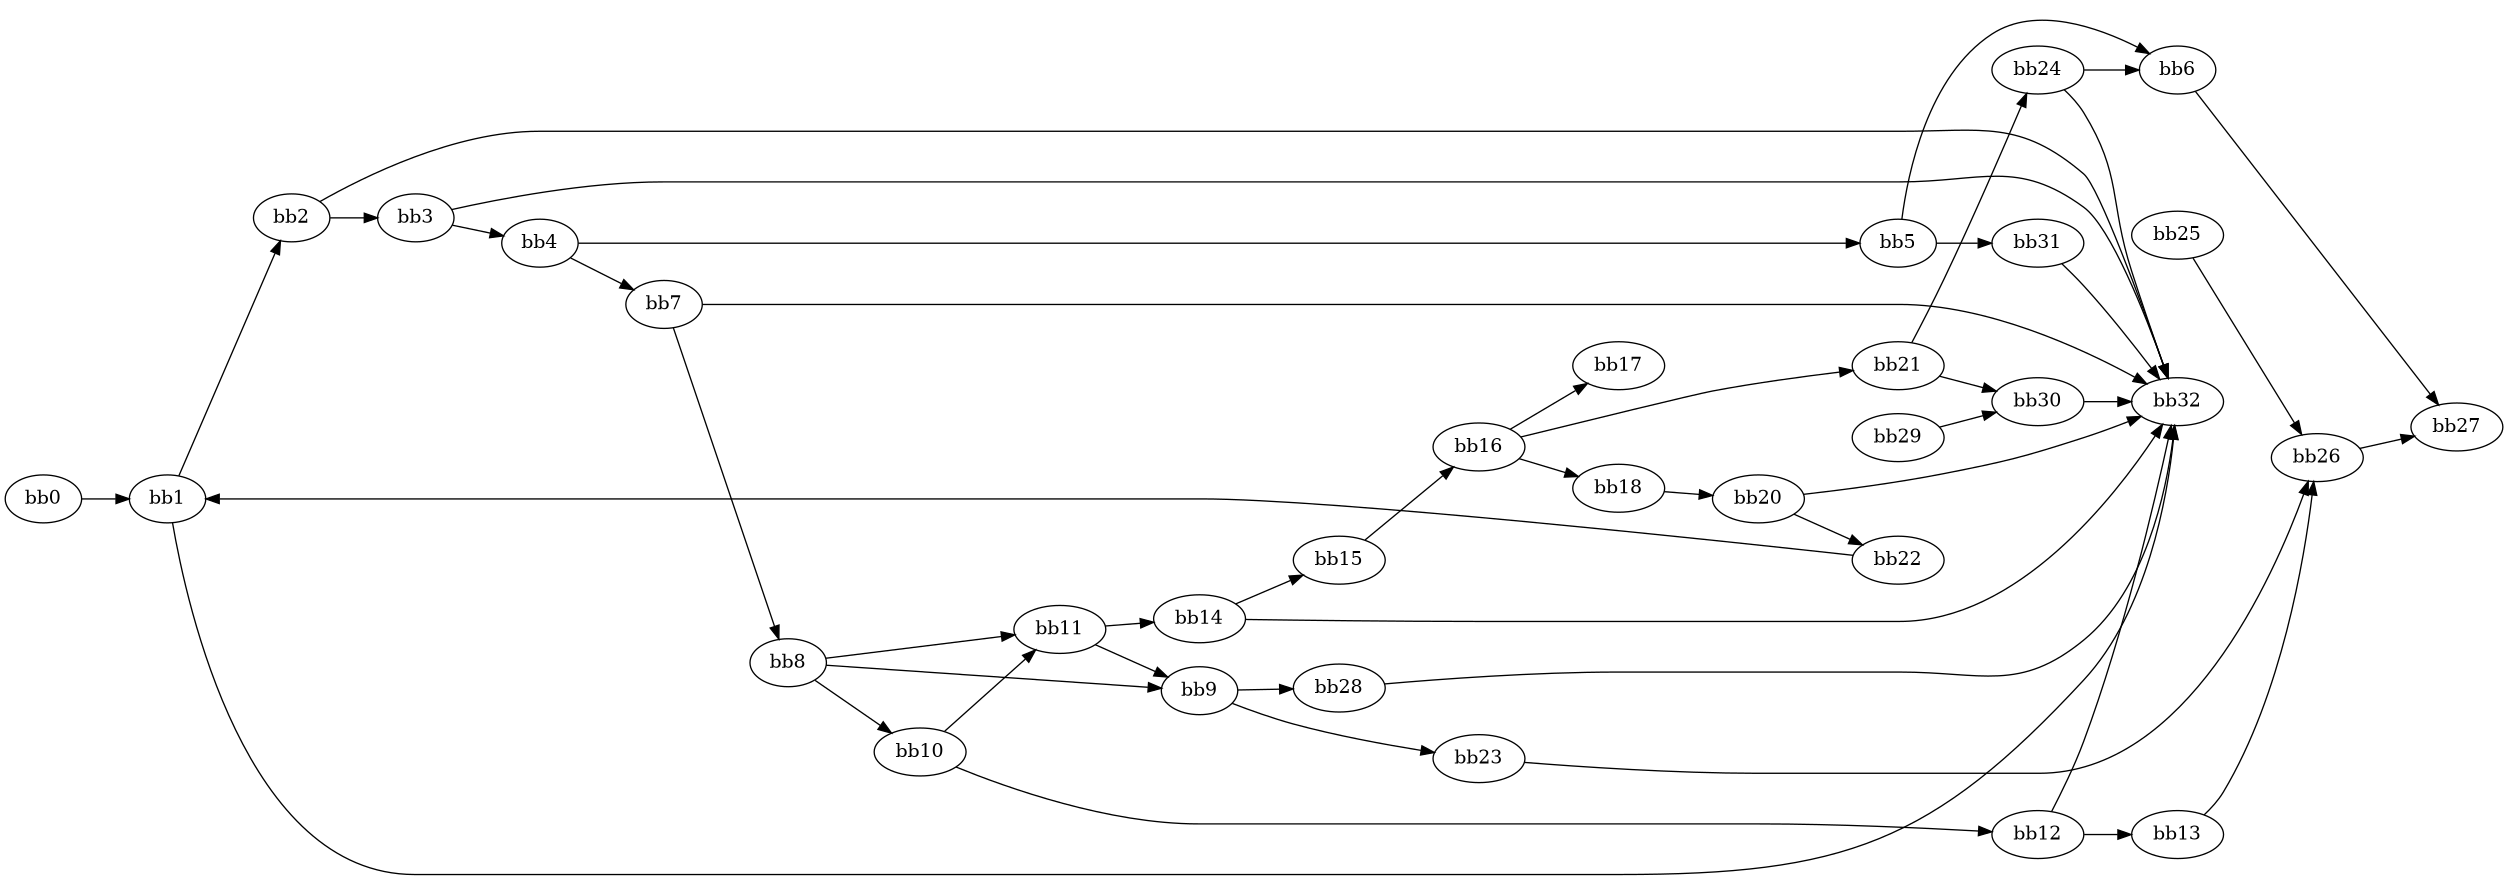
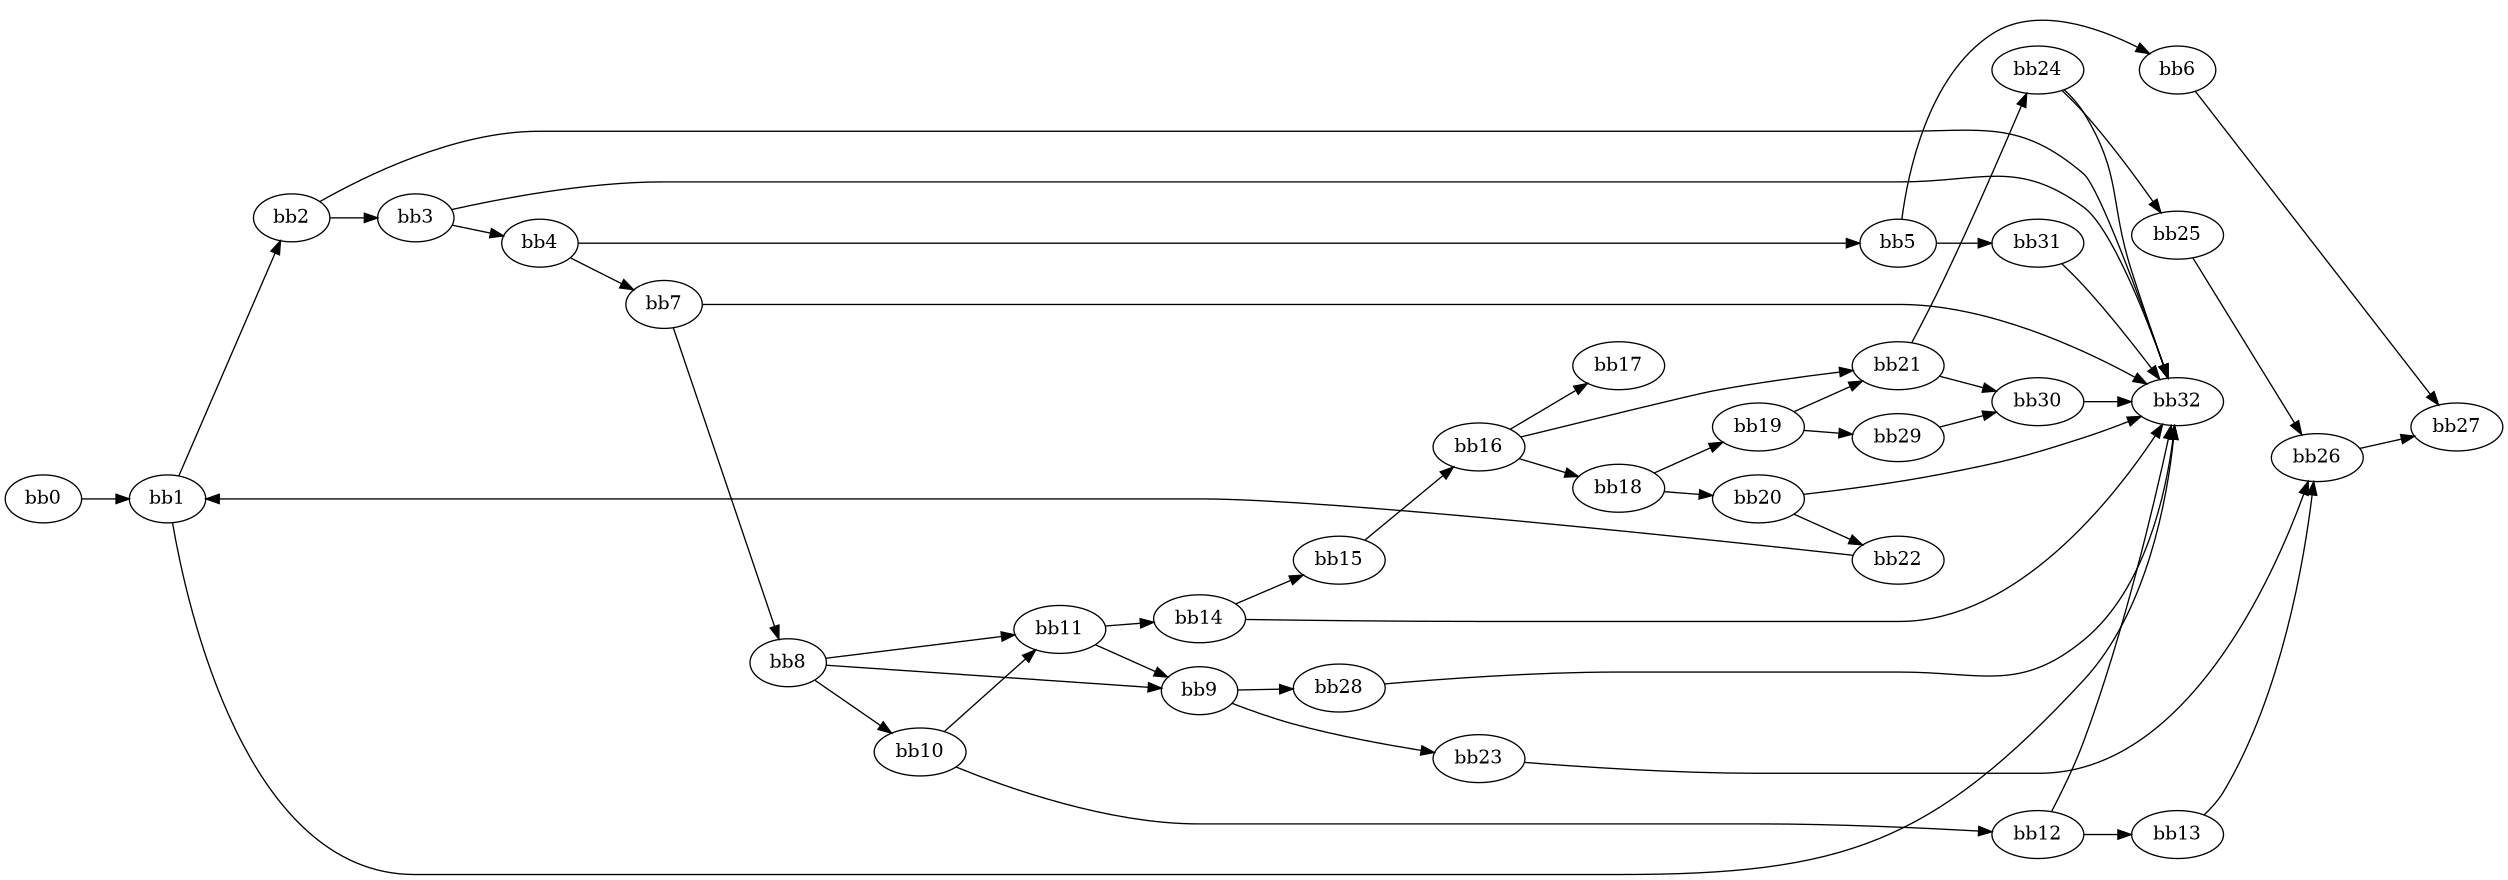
  digraph {
    rankdir=LR
    n1 [label="bb0\l"]
    n2 [label="bb1\l"]
    n3 [label="bb2\l"]
    n4 [label="bb32\l"]
    n5 [label="bb3\l"]
    n6 [label="bb4\l"]
    n7 [label="bb5\l"]
    n8 [label="bb7\l"]
    n9 [label="bb6\l"]
    n10 [label="bb31\l"]
    n11 [label="bb8\l"]
    n12 [label="bb27\l"]
    n13 [label="bb9\l"]
    n14 [label="bb10\l"]
    n15 [label="bb11\l"]
    n16 [label="bb23\l"]
    n17 [label="bb28\l"]
    n18 [label="bb12\l"]
    n19 [label="bb14\l"]
    n20 [label="bb26\l"]
    n21 [label="bb13\l"]
    n22 [label="bb15\l"]
    n23 [label="bb16\l"]
    n24 [label="bb17\l"]
    n25 [label="bb18\l"]
    n26 [label="bb21\l"]
+   n27 [label="bb19\l"]
    n28 [label="bb20\l"]
    n29 [label="bb29\l"]
    n30 [label="bb22\l"]
    n31 [label="bb24\l"]
    n32 [label="bb30\l"]
    n33 [label="bb25\l"]
    n1 -> n2
    n2 -> n3
    n2 -> n4
    n3 -> n4
    n3 -> n5
    n5 -> n4
    n5 -> n6
    n6 -> n7
    n6 -> n8
    n7 -> n9
    n7 -> n10
    n8 -> n4
    n8 -> n11
    n9 -> n12
    n10 -> n4
    n11 -> n13
    n11 -> n14
    n11 -> n15
    n13 -> n16
    n13 -> n17
    n14 -> n15
    n14 -> n18
    n15 -> n13
    n15 -> n19
    n16 -> n20
    n17 -> n4
    n18 -> n4
    n18 -> n21
    n19 -> n4
    n19 -> n22
    n20 -> n12
    n21 -> n20
    n22 -> n23
    n23 -> n24
    n23 -> n25
    n23 -> n26
+   n25 -> n27
    n25 -> n28
    n26 -> n31
    n26 -> n32
+   n27 -> n26
+   n27 -> n29
    n28 -> n4
    n28 -> n30
    n29 -> n32
    n30 -> n2
    n31 -> n4
-   n31 -> n9
+   n31 -> n33
    n32 -> n4
    n33 -> n20
  }
